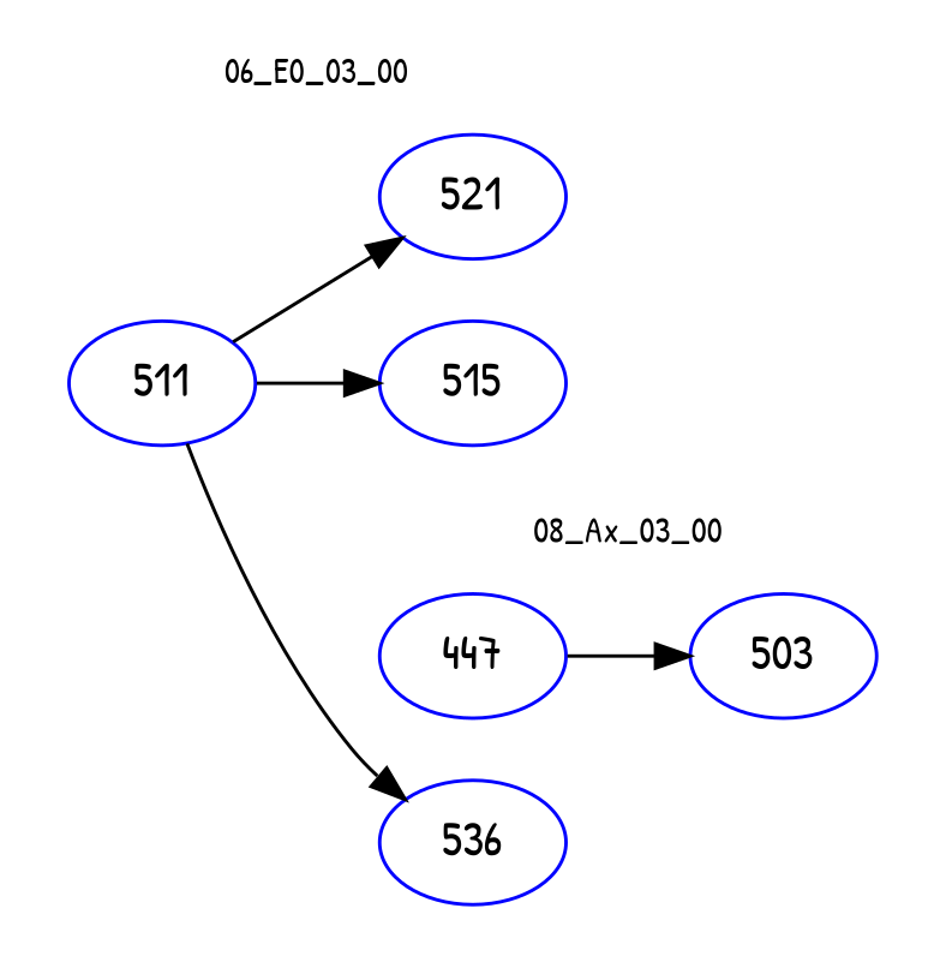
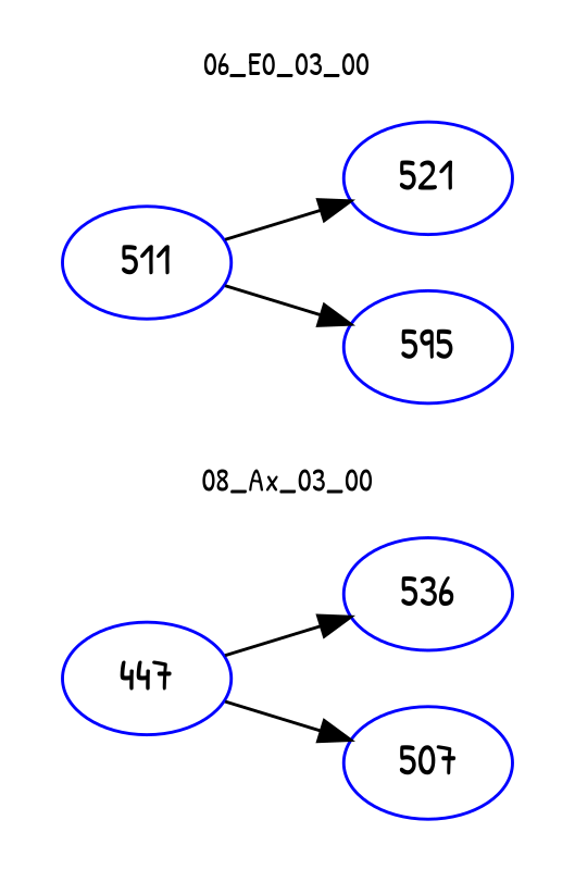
  digraph {
    fontname="Patrick Hand"
    rankdir=LR
    node [color=blue fontname="Patrick Hand"]
    edge [color=black fontname="Patrick Hand"]
    n1 [label=447]
-   n2 [label=503]
+   n2 [label=507]
    n3 [label=536]
    n4 [label=511]
-   n5 [label=515]
+   n5 [label=595]
    n6 [label=521]
    subgraph cluster_1 {
      color=white
      fontsize=10
      label="08_Ax_03_00"
      n1
      n2
      n3
    }
    subgraph cluster_2 {
      color=white
      fontsize=10
      label="06_E0_03_00"
      n4
      n5
      n6
    }
    n1 -> n2
-   n4 -> n3
+   n1 -> n3
    n4 -> n5
    n4 -> n6
  }
